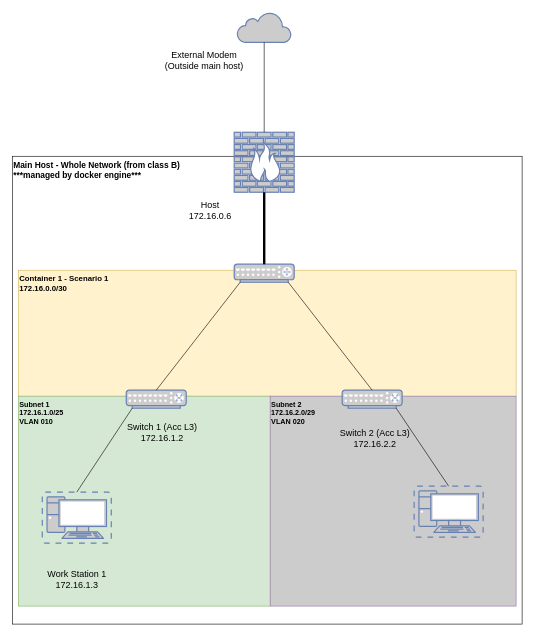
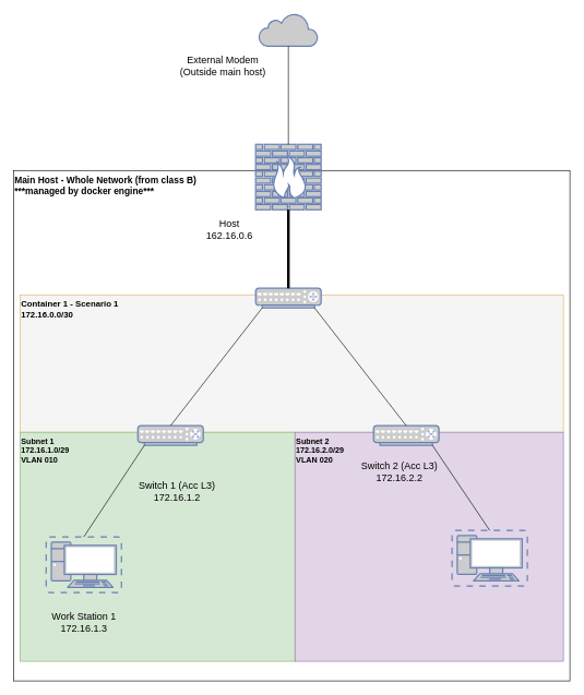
  <mxCell id="0" />
  <mxCell id="1" parent="0" />
  <mxCell id="2" value="&lt;b style=&quot;font-size: 14px;&quot;&gt;Main Host - Whole Network (from class B)&lt;br&gt;***managed by docker engine***&lt;br&gt;&lt;/b&gt;" style="rounded=0;whiteSpace=wrap;html=1;verticalAlign=top;align=left;" parent="1" vertex="1"><mxGeometry y="260" width="850" height="780" as="geometry" x="20" /></mxCell>
- <mxCell id="3" value="&lt;b style=&quot;font-size: 13px;&quot;&gt;Container 1 - Scenario 1&lt;br&gt;172.16.0.0/30&lt;br&gt;&lt;/b&gt;" style="rounded=0;whiteSpace=wrap;html=1;fillColor=#fff2cc;strokeColor=#d6b656;verticalAlign=top;align=left;" parent="1" vertex="1"><mxGeometry x="30" y="450" width="830" height="210" as="geometry" /></mxCell>
- <mxCell id="4" value="&lt;b&gt;Subnet 1&lt;br&gt;172.16.1.0/25&lt;br&gt;VLAN 010&lt;/b&gt;" style="rounded=0;whiteSpace=wrap;html=1;fillColor=#d5e8d4;strokeColor=#82b366;verticalAlign=top;align=left;" parent="1" vertex="1"><mxGeometry x="30" y="660" width="420" height="350" as="geometry" /></mxCell>
+ <mxCell id="3" value="&lt;b style=&quot;font-size: 13px;&quot;&gt;Container 1 - Scenario 1&lt;br&gt;172.16.0.0/30&lt;br&gt;&lt;/b&gt;" style="rounded=0;whiteSpace=wrap;html=1;fillColor=#f5f5f5;strokeColor=#d6b656;verticalAlign=top;align=left;" parent="1" vertex="1"><mxGeometry x="30" y="450" width="830" height="210" as="geometry" /></mxCell>
+ <mxCell id="4" value="&lt;b&gt;Subnet 1&lt;br&gt;172.16.1.0/29&lt;br&gt;VLAN 010&lt;/b&gt;" style="rounded=0;whiteSpace=wrap;html=1;fillColor=#d5e8d4;strokeColor=#82b366;verticalAlign=top;align=left;" parent="1" vertex="1"><mxGeometry x="30" y="660" width="420" height="350" as="geometry" /></mxCell>
  <mxCell id="5" value="" style="fontColor=#0066CC;verticalAlign=top;verticalLabelPosition=bottom;labelPosition=center;align=center;html=1;outlineConnect=0;fillColor=#CCCCCC;strokeColor=#6881B3;gradientColor=none;gradientDirection=north;strokeWidth=2;shape=mxgraph.networks.virtual_pc;" parent="1" vertex="1"><mxGeometry x="70" y="820" width="115" height="85" as="geometry" /></mxCell>
- <mxCell id="6" value="&lt;b&gt;Subnet 2&lt;br&gt;172.16.2.0/29&lt;br&gt;VLAN 020&lt;/b&gt;" style="rounded=0;whiteSpace=wrap;html=1;fillColor=#cccccc;strokeColor=#9673a6;verticalAlign=top;align=left;" parent="1" vertex="1"><mxGeometry x="450" y="660" width="410" height="350" as="geometry" /></mxCell>
+ <mxCell id="6" value="&lt;b&gt;Subnet 2&lt;br&gt;172.16.2.0/29&lt;br&gt;VLAN 020&lt;/b&gt;" style="rounded=0;whiteSpace=wrap;html=1;fillColor=#e1d5e7;strokeColor=#9673a6;verticalAlign=top;align=left;" parent="1" vertex="1"><mxGeometry x="450" y="660" width="410" height="350" as="geometry" /></mxCell>
  <mxCell id="7" value="" style="fontColor=#0066CC;verticalAlign=top;verticalLabelPosition=bottom;labelPosition=center;align=center;html=1;outlineConnect=0;fillColor=#CCCCCC;strokeColor=#6881B3;gradientColor=none;gradientDirection=north;strokeWidth=2;shape=mxgraph.networks.virtual_pc;" parent="1" vertex="1"><mxGeometry x="690" y="810" width="115" height="85" as="geometry" /></mxCell>
  <mxCell id="8" value="" style="fontColor=#0066CC;verticalAlign=top;verticalLabelPosition=bottom;labelPosition=center;align=center;html=1;outlineConnect=0;fillColor=#CCCCCC;strokeColor=#6881B3;gradientColor=none;gradientDirection=north;strokeWidth=2;shape=mxgraph.networks.switch;" parent="1" vertex="1"><mxGeometry x="210" y="650" width="100" height="30" as="geometry" /></mxCell>
  <mxCell id="9" value="" style="fontColor=#0066CC;verticalAlign=top;verticalLabelPosition=bottom;labelPosition=center;align=center;html=1;outlineConnect=0;fillColor=#CCCCCC;strokeColor=#6881B3;gradientColor=none;gradientDirection=north;strokeWidth=2;shape=mxgraph.networks.switch;" parent="1" vertex="1"><mxGeometry x="570" y="650" width="100" height="30" as="geometry" /></mxCell>
  <mxCell id="10" value="" style="fontColor=#0066CC;verticalAlign=top;verticalLabelPosition=bottom;labelPosition=center;align=center;html=1;outlineConnect=0;fillColor=#CCCCCC;strokeColor=#6881B3;gradientColor=none;gradientDirection=north;strokeWidth=2;shape=mxgraph.networks.router;" parent="1" vertex="1"><mxGeometry x="390" y="440" width="100" height="30" as="geometry" /></mxCell>
  <mxCell id="11" value="" style="fontColor=#0066CC;verticalAlign=top;verticalLabelPosition=bottom;labelPosition=center;align=center;html=1;outlineConnect=0;fillColor=#CCCCCC;strokeColor=#6881B3;gradientColor=none;gradientDirection=north;strokeWidth=2;shape=mxgraph.networks.firewall;" parent="1" vertex="1"><mxGeometry x="390" y="220" width="100" height="100" as="geometry" /></mxCell>
  <mxCell id="12" value="" style="html=1;outlineConnect=0;fillColor=#CCCCCC;strokeColor=#6881B3;gradientColor=none;gradientDirection=north;strokeWidth=2;shape=mxgraph.networks.cloud;fontColor=#ffffff;" parent="1" vertex="1"><mxGeometry x="395" y="20" width="90" height="50" as="geometry" /></mxCell>
  <mxCell id="13" value="" style="endArrow=none;html=1;rounded=0;entryX=0.5;entryY=1;entryDx=0;entryDy=0;entryPerimeter=0;exitX=0.5;exitY=0;exitDx=0;exitDy=0;exitPerimeter=0;" parent="1" source="11" target="12" edge="1"><mxGeometry width="50" height="50" relative="1" as="geometry"><mxPoint x="370" y="320" as="sourcePoint" /><mxPoint x="420" y="270" as="targetPoint" /></mxGeometry></mxCell>
  <mxCell id="14" value="" style="endArrow=none;html=1;rounded=0;entryX=0.5;entryY=1;entryDx=0;entryDy=0;entryPerimeter=0;exitX=0.5;exitY=0;exitDx=0;exitDy=0;exitPerimeter=0;strokeWidth=4;" parent="1" source="10" target="11" edge="1"><mxGeometry width="50" height="50" relative="1" as="geometry"><mxPoint x="370" y="320" as="sourcePoint" /><mxPoint x="420" y="270" as="targetPoint" /></mxGeometry></mxCell>
  <mxCell id="15" value="" style="endArrow=none;html=1;rounded=0;entryX=0.1;entryY=1;entryDx=0;entryDy=0;entryPerimeter=0;exitX=0.5;exitY=0;exitDx=0;exitDy=0;exitPerimeter=0;" parent="1" source="8" target="10" edge="1"><mxGeometry width="50" height="50" relative="1" as="geometry"><mxPoint x="370" y="660" as="sourcePoint" /><mxPoint x="420" y="610" as="targetPoint" /></mxGeometry></mxCell>
  <mxCell id="16" value="" style="endArrow=none;html=1;rounded=0;entryX=0.9;entryY=1;entryDx=0;entryDy=0;entryPerimeter=0;exitX=0.5;exitY=0;exitDx=0;exitDy=0;exitPerimeter=0;" parent="1" source="9" target="10" edge="1"><mxGeometry width="50" height="50" relative="1" as="geometry"><mxPoint x="370" y="660" as="sourcePoint" /><mxPoint x="420" y="610" as="targetPoint" /></mxGeometry></mxCell>
  <mxCell id="17" value="" style="endArrow=none;html=1;rounded=0;entryX=0.1;entryY=1;entryDx=0;entryDy=0;entryPerimeter=0;exitX=0.5;exitY=0;exitDx=0;exitDy=0;exitPerimeter=0;" parent="1" source="5" target="8" edge="1"><mxGeometry width="50" height="50" relative="1" as="geometry"><mxPoint x="370" y="770" as="sourcePoint" /><mxPoint x="420" y="720" as="targetPoint" /></mxGeometry></mxCell>
  <mxCell id="18" value="" style="endArrow=none;html=1;rounded=0;entryX=0.9;entryY=1;entryDx=0;entryDy=0;entryPerimeter=0;exitX=0.5;exitY=0;exitDx=0;exitDy=0;exitPerimeter=0;" parent="1" source="7" target="9" edge="1"><mxGeometry width="50" height="50" relative="1" as="geometry"><mxPoint x="370" y="770" as="sourcePoint" /><mxPoint x="420" y="720" as="targetPoint" /></mxGeometry></mxCell>
- <mxCell id="19" value="Work Station 1&lt;br&gt;172.16.1.3" style="text;html=1;align=center;verticalAlign=middle;whiteSpace=wrap;rounded=0;fontSize=15;" parent="1" vertex="1"><mxGeometry x="57.5" y="925" width="140" height="80" as="geometry" /></mxCell>
- <mxCell id="20" value="Switch 1 (Acc L3)&lt;br&gt;172.16.1.2" style="text;html=1;align=center;verticalAlign=middle;whiteSpace=wrap;rounded=0;fontSize=15;" parent="1" vertex="1"><mxGeometry x="200" y="680" width="140" height="80" as="geometry" /></mxCell>
- <mxCell id="21" value="Switch 2 (Acc L3)&lt;br&gt;172.16.2.2" style="text;html=1;align=center;verticalAlign=middle;whiteSpace=wrap;rounded=0;fontSize=15;" parent="1" vertex="1"><mxGeometry x="555" y="690" width="140" height="80" as="geometry" /></mxCell>
- <mxCell id="22" value="Host&lt;br&gt;172.16.0.6" style="text;html=1;align=center;verticalAlign=middle;whiteSpace=wrap;rounded=0;fontSize=15;" parent="1" vertex="1"><mxGeometry x="280" y="310" width="140" height="80" as="geometry" /></mxCell>
+ <mxCell id="19" value="Work Station 1&lt;br&gt;172.16.1.3" style="text;html=1;align=center;verticalAlign=middle;whiteSpace=wrap;rounded=0;fontSize=15;" parent="1" vertex="1"><mxGeometry x="57.5" y="910" width="140" height="80" as="geometry" /></mxCell>
+ <mxCell id="20" value="Switch 1 (Acc L3)&lt;br&gt;172.16.1.2" style="text;html=1;align=center;verticalAlign=middle;whiteSpace=wrap;rounded=0;fontSize=15;" parent="1" vertex="1"><mxGeometry x="200" y="710" width="140" height="80" as="geometry" /></mxCell>
+ <mxCell id="21" value="Switch 2 (Acc L3)&lt;br&gt;172.16.2.2" style="text;html=1;align=center;verticalAlign=middle;whiteSpace=wrap;rounded=0;fontSize=15;" parent="1" vertex="1"><mxGeometry x="540" y="680" width="140" height="80" as="geometry" /></mxCell>
+ <mxCell id="22" value="Host&lt;br&gt;162.16.0.6" style="text;html=1;align=center;verticalAlign=middle;whiteSpace=wrap;rounded=0;fontSize=15;" parent="1" vertex="1"><mxGeometry x="280" y="310" width="140" height="80" as="geometry" /></mxCell>
  <mxCell id="23" value="External Modem&lt;br&gt;(Outside main host)" style="text;html=1;align=center;verticalAlign=middle;whiteSpace=wrap;rounded=0;fontSize=15;" parent="1" vertex="1"><mxGeometry x="270" y="60" width="140" height="80" as="geometry" /></mxCell>
